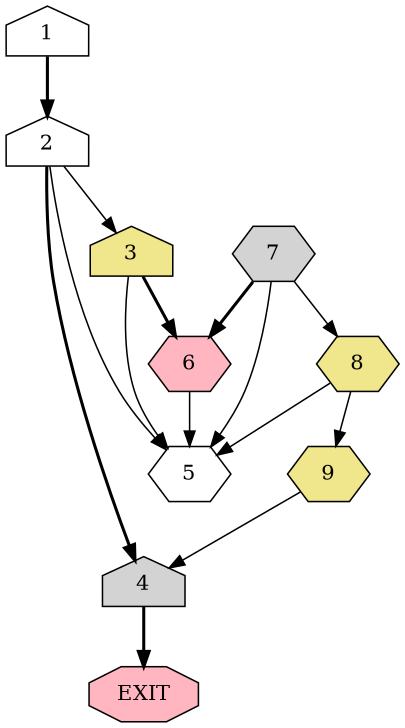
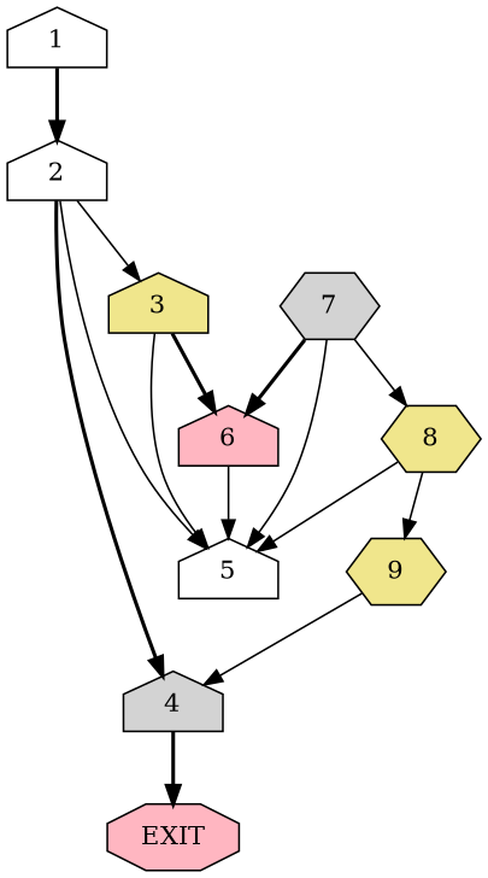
  digraph {
    node [fillcolor=white shape=house style=filled]
    edge [style=solid]
    1
    2
    n3 [fillcolor=lightpink label=EXIT shape=octagon]
    3 [fillcolor=khaki]
    4 [fillcolor=lightgrey]
-   5 [shape=hexagon]
-   6 [fillcolor=lightpink shape=hexagon]
+   5
+   6 [fillcolor=lightpink]
    7 [fillcolor=lightgrey shape=hexagon]
    8 [fillcolor=khaki shape=hexagon]
    9 [fillcolor=khaki shape=hexagon]
    1 -> 2 [style=bold]
    2 -> 3
    2 -> 4 [style=bold]
    2 -> 5
    3 -> 5
    3 -> 6 [style=bold]
    4 -> n3 [style=bold]
    6 -> 5
    7 -> 5
    7 -> 6 [style=bold]
    7 -> 8
    8 -> 5
    8 -> 9
    9 -> 4
  }
